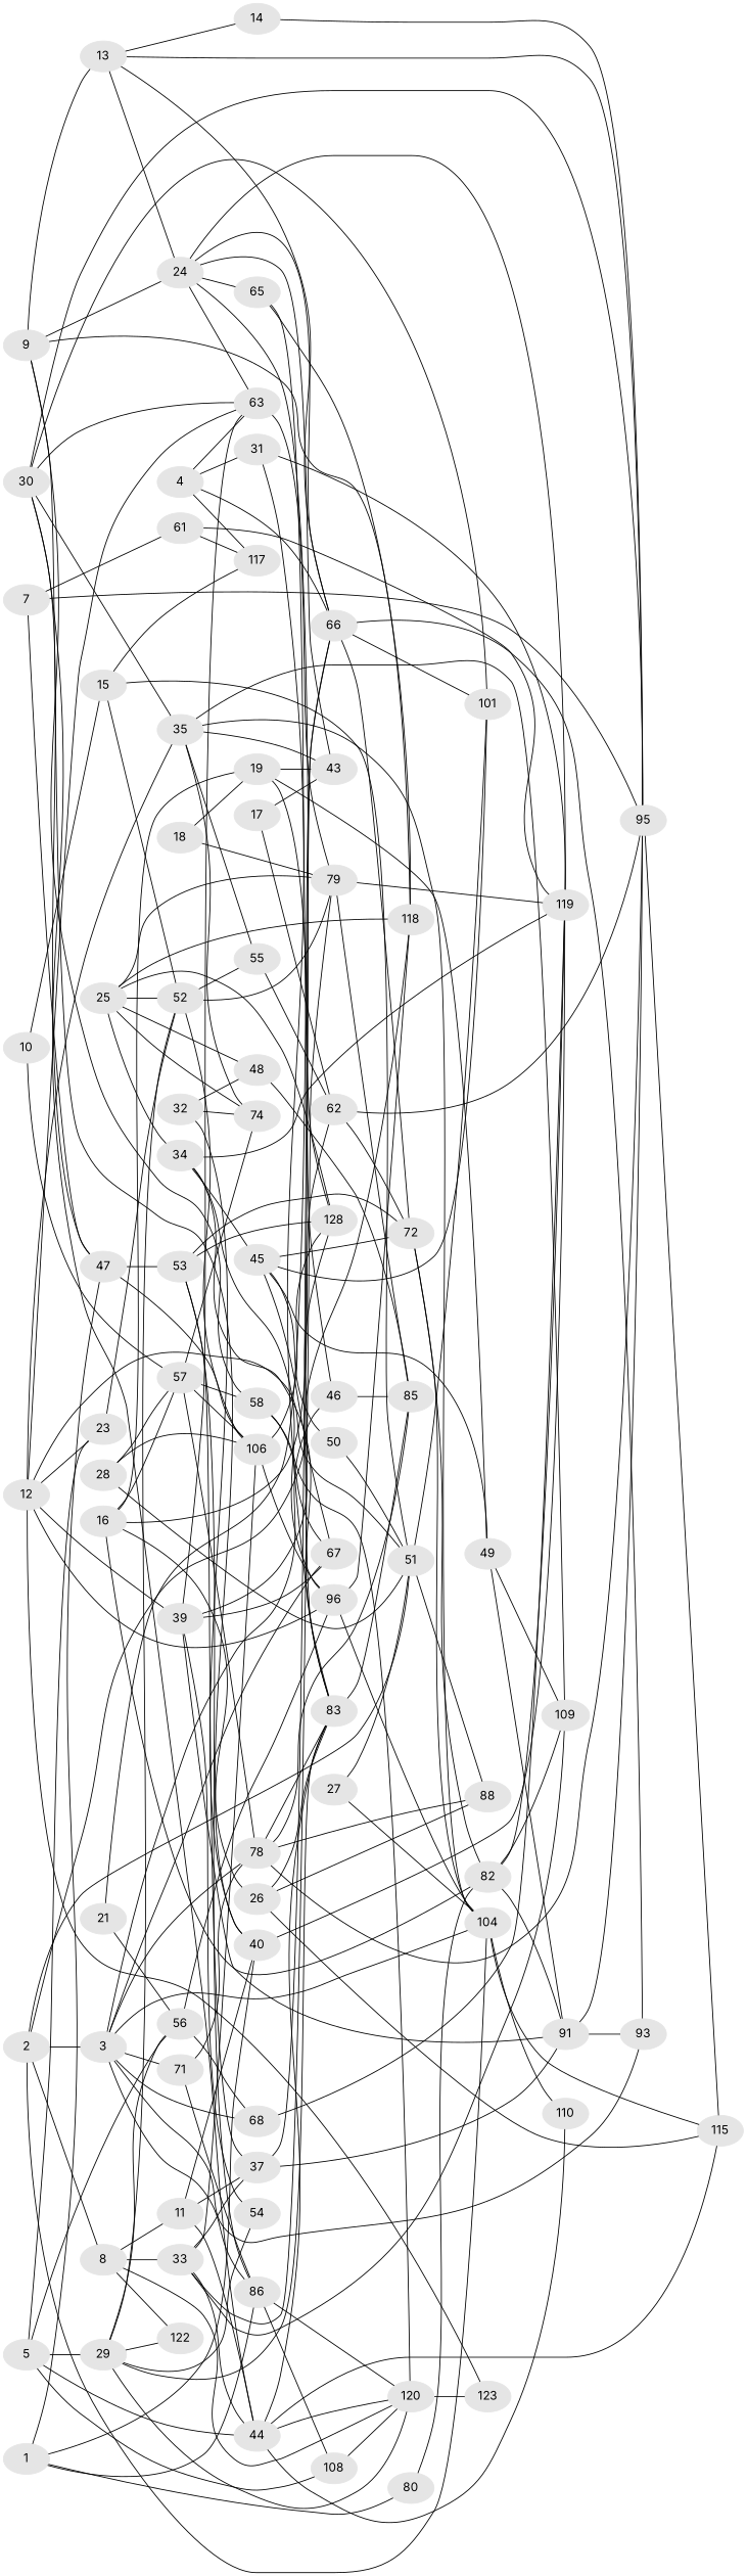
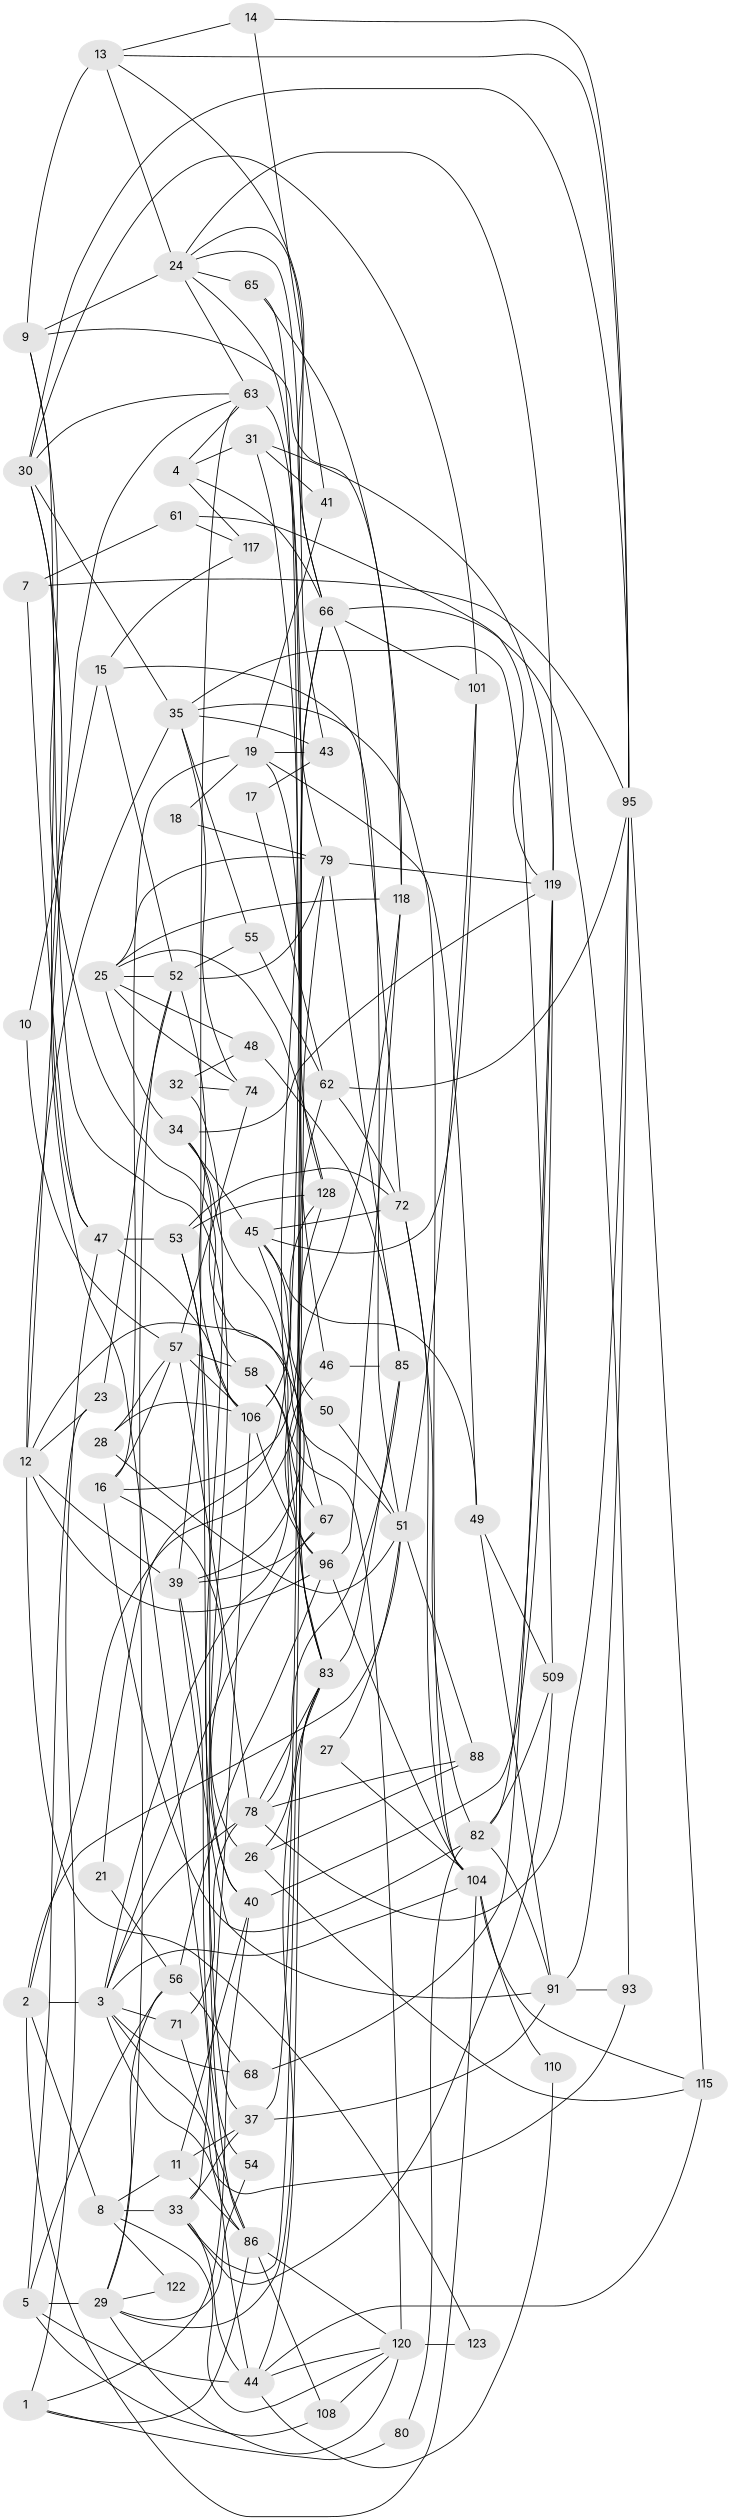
  graph {
    fontname=Inter
    rankdir=LR
    node [color=gray90 fontname=Inter style=filled]
    edge [fontname=Inter]
    1 [super="+98"]
    40 [super="+124"]
    47
    80
    86
    119 [super="+133"]
    106 [super="+129"]
    53 [super="+126"]
    82 [super="+99"]
    108
    120 [super="+132"]
    2 [super="+22"]
    3 [super="+6"]
    8 [super="+77"]
    51 [super="+76"]
    104 [super="+125"]
    128 [super="+134"]
    46
    67
    68
    71
    78 [super="+97"]
    93
    11 [super="+20"]
    33 [super="+112"]
    122
    88
    101
    115
    110
    85 [super="+116"]
    95 [super="+102"]
    83 [super="+90"]
    31 [super="+64"]
+   41
    4
    63 [super="+70"]
    66 [super="+69"]
    117
    79 [super="+111"]
    72 [super="+94"]
    5
    23
    29 [super="+107"]
    44 [super="+127"]
    56 [super="+100"]
    52 [super="+92"]
    54
    96 [super="+105"]
    7 [super="+121"]
    61
    37 [super="+131"]
-   109
+   109 [label=509]
    123
    13 [super="+103"]
    24 [super="+73"]
    14
    9
    58
    118
    43 [super="+114"]
    65 [super="+87"]
    15 [super="+36"]
    10
    57 [super="+113"]
    74 [super="+89"]
    91 [super="+135"]
    12 [super="+81"]
    35 [super="+59"]
    39 [super="+75"]
    55
    16 [super="+60"]
    19 [super="+38"]
    26
    62
    49
    17
    18
    21
    25 [super="+42"]
    34
    48
    45 [super="+130"]
    27
    28
    30 [super="+84"]
    32
    50
    1 -- 40
    1 -- 47
    1 -- 80
    1 -- 86
    40 -- 119
    47 -- 106
    47 -- 53
    80 -- 82
    86 -- 108
    86 -- 120
    106 -- 128
    106 -- 96
    53 -- 86
    53 -- 128
    53 -- 72
    53 -- 37
    82 -- 119
    82 -- 109
    82 -- 91
    108 -- 120
    120 -- 123
    2 -- 3
    2 -- 8
    2 -- 51
    2 -- 104
    2 -- 128
    3 -- 86
    3 -- 104
    3 -- 46
    3 -- 67
    3 -- 68
    3 -- 71
    3 -- 78
    3 -- 93
    8 -- 120
    8 -- 11
    8 -- 33
    8 -- 122
    51 -- 88
    51 -- 101
    104 -- 115
    104 -- 110
    46 -- 85
    68 -- 119
    71 -- 86
    71 -- 78
    78 -- 88
    78 -- 85
    78 -- 95
    78 -- 83
    11 -- 40 [weight=2]
-   11 -- 44
+   11 -- 86
    11 -- 37
    33 -- 106
    33 -- 79
    33 -- 44 [weight=2]
    33 -- 37
    33 -- 109
    95 -- 115
    83 -- 85
    31 -- 119
    31 -- 83
+   31 -- 41
    4 -- 31
    4 -- 63
    4 -- 66
    4 -- 117
    63 -- 79
    66 -- 93
    66 -- 101
    66 -- 72
    79 -- 119
    79 -- 85
    72 -- 82
    72 -- 104
    5 -- 108
    5 -- 23
    5 -- 29
    5 -- 44
    5 -- 56
    23 -- 52
    29 -- 120
    29 -- 122
    29 -- 83
    29 -- 56
    29 -- 52
    29 -- 54
    44 -- 120
    44 -- 115
    44 -- 110
    44 -- 83
    56 -- 68
    56 -- 96
    52 -- 106
    52 -- 79
    52 -- 55
    96 -- 104
    96 -- 118
    7 -- 47
    7 -- 95
    7 -- 61
    61 -- 119
    61 -- 117
    37 -- 66
    37 -- 91
    13 -- 95
    13 -- 66
    13 -- 24
    13 -- 14
    24 -- 119
    24 -- 83
    24 -- 63
    24 -- 66
    24 -- 43
    24 -- 65
    14 -- 95
+   14 -- 41
    9 -- 40
    9 -- 13
    9 -- 24
    9 -- 58
    9 -- 118
    58 -- 120
    58 -- 67
    65 -- 128 [weight=2]
    65 -- 118
    15 -- 51
    15 -- 117
    15 -- 52
    10 -- 15
    10 -- 57
    57 -- 106
    57 -- 78
    57 -- 58
    57 -- 74
    91 -- 93
    91 -- 95
    12 -- 51
    12 -- 63
    12 -- 23
    12 -- 96
    12 -- 123
    12 -- 35
    12 -- 39 [weight=2]
    35 -- 104
    35 -- 109
    35 -- 43
    35 -- 74
    35 -- 55
    39 -- 67
    39 -- 63
    39 -- 54
    39 -- 118
    39 -- 91
    55 -- 62
    16 -- 82
    16 -- 57
    16 -- 19
    16 -- 26
    16 -- 62
    19 -- 46
+   19 -- 41 [weight=2]
    19 -- 43
    19 -- 49
    26 -- 88
    26 -- 115
    26 -- 83
    62 -- 95
    62 -- 72
    49 -- 109
    49 -- 91
    17 -- 43
    17 -- 62
    18 -- 79
    18 -- 19
    21 -- 66
    21 -- 56
    25 -- 128
    25 -- 79
    25 -- 52
    25 -- 118
    25 -- 74
    25 -- 34
    25 -- 48
    34 -- 119
    34 -- 83
    34 -- 96
    34 -- 45
    48 -- 85
    45 -- 67
    45 -- 101
    45 -- 72
    45 -- 49
    45 -- 50
    27 -- 51
    27 -- 104
    28 -- 106
    28 -- 51
    28 -- 57
    30 -- 47
    30 -- 101
    30 -- 95
    30 -- 63
    30 -- 44
    30 -- 35
    32 -- 40
    32 -- 74
    32 -- 48
    50 -- 51
  }
